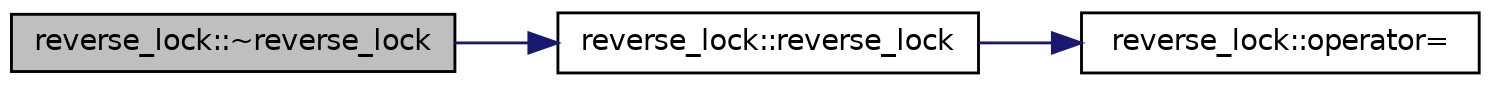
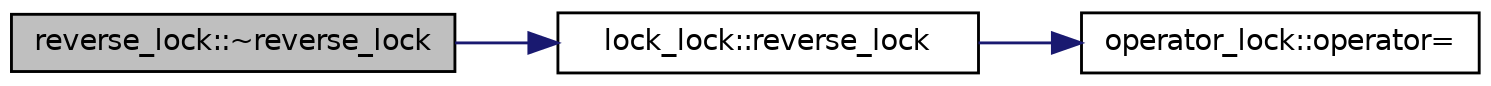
  digraph {
    rankdir=LR
    node [color=black fillcolor=white fontname=Helvetica fontsize=10 shape=record style=filled]
    edge [color=midnightblue fontname=Helvetica fontsize=10 labelfontname=Helvetica labelfontsize=10 style=solid]
    n1 [fillcolor=grey75 fontcolor=black height=0.2 label="reverse_lock::~reverse_lock" width=0.4]
-   n2 [height=0.2 label="reverse_lock::reverse_lock" width=0.4]
-   n3 [height=0.2 label="reverse_lock::operator=" width=0.4]
+   n2 [height=0.2 label="lock_lock::reverse_lock" width=0.4]
+   n3 [height=0.2 label="operator_lock::operator=" width=0.4]
    n1 -> n2
    n2 -> n3
  }
